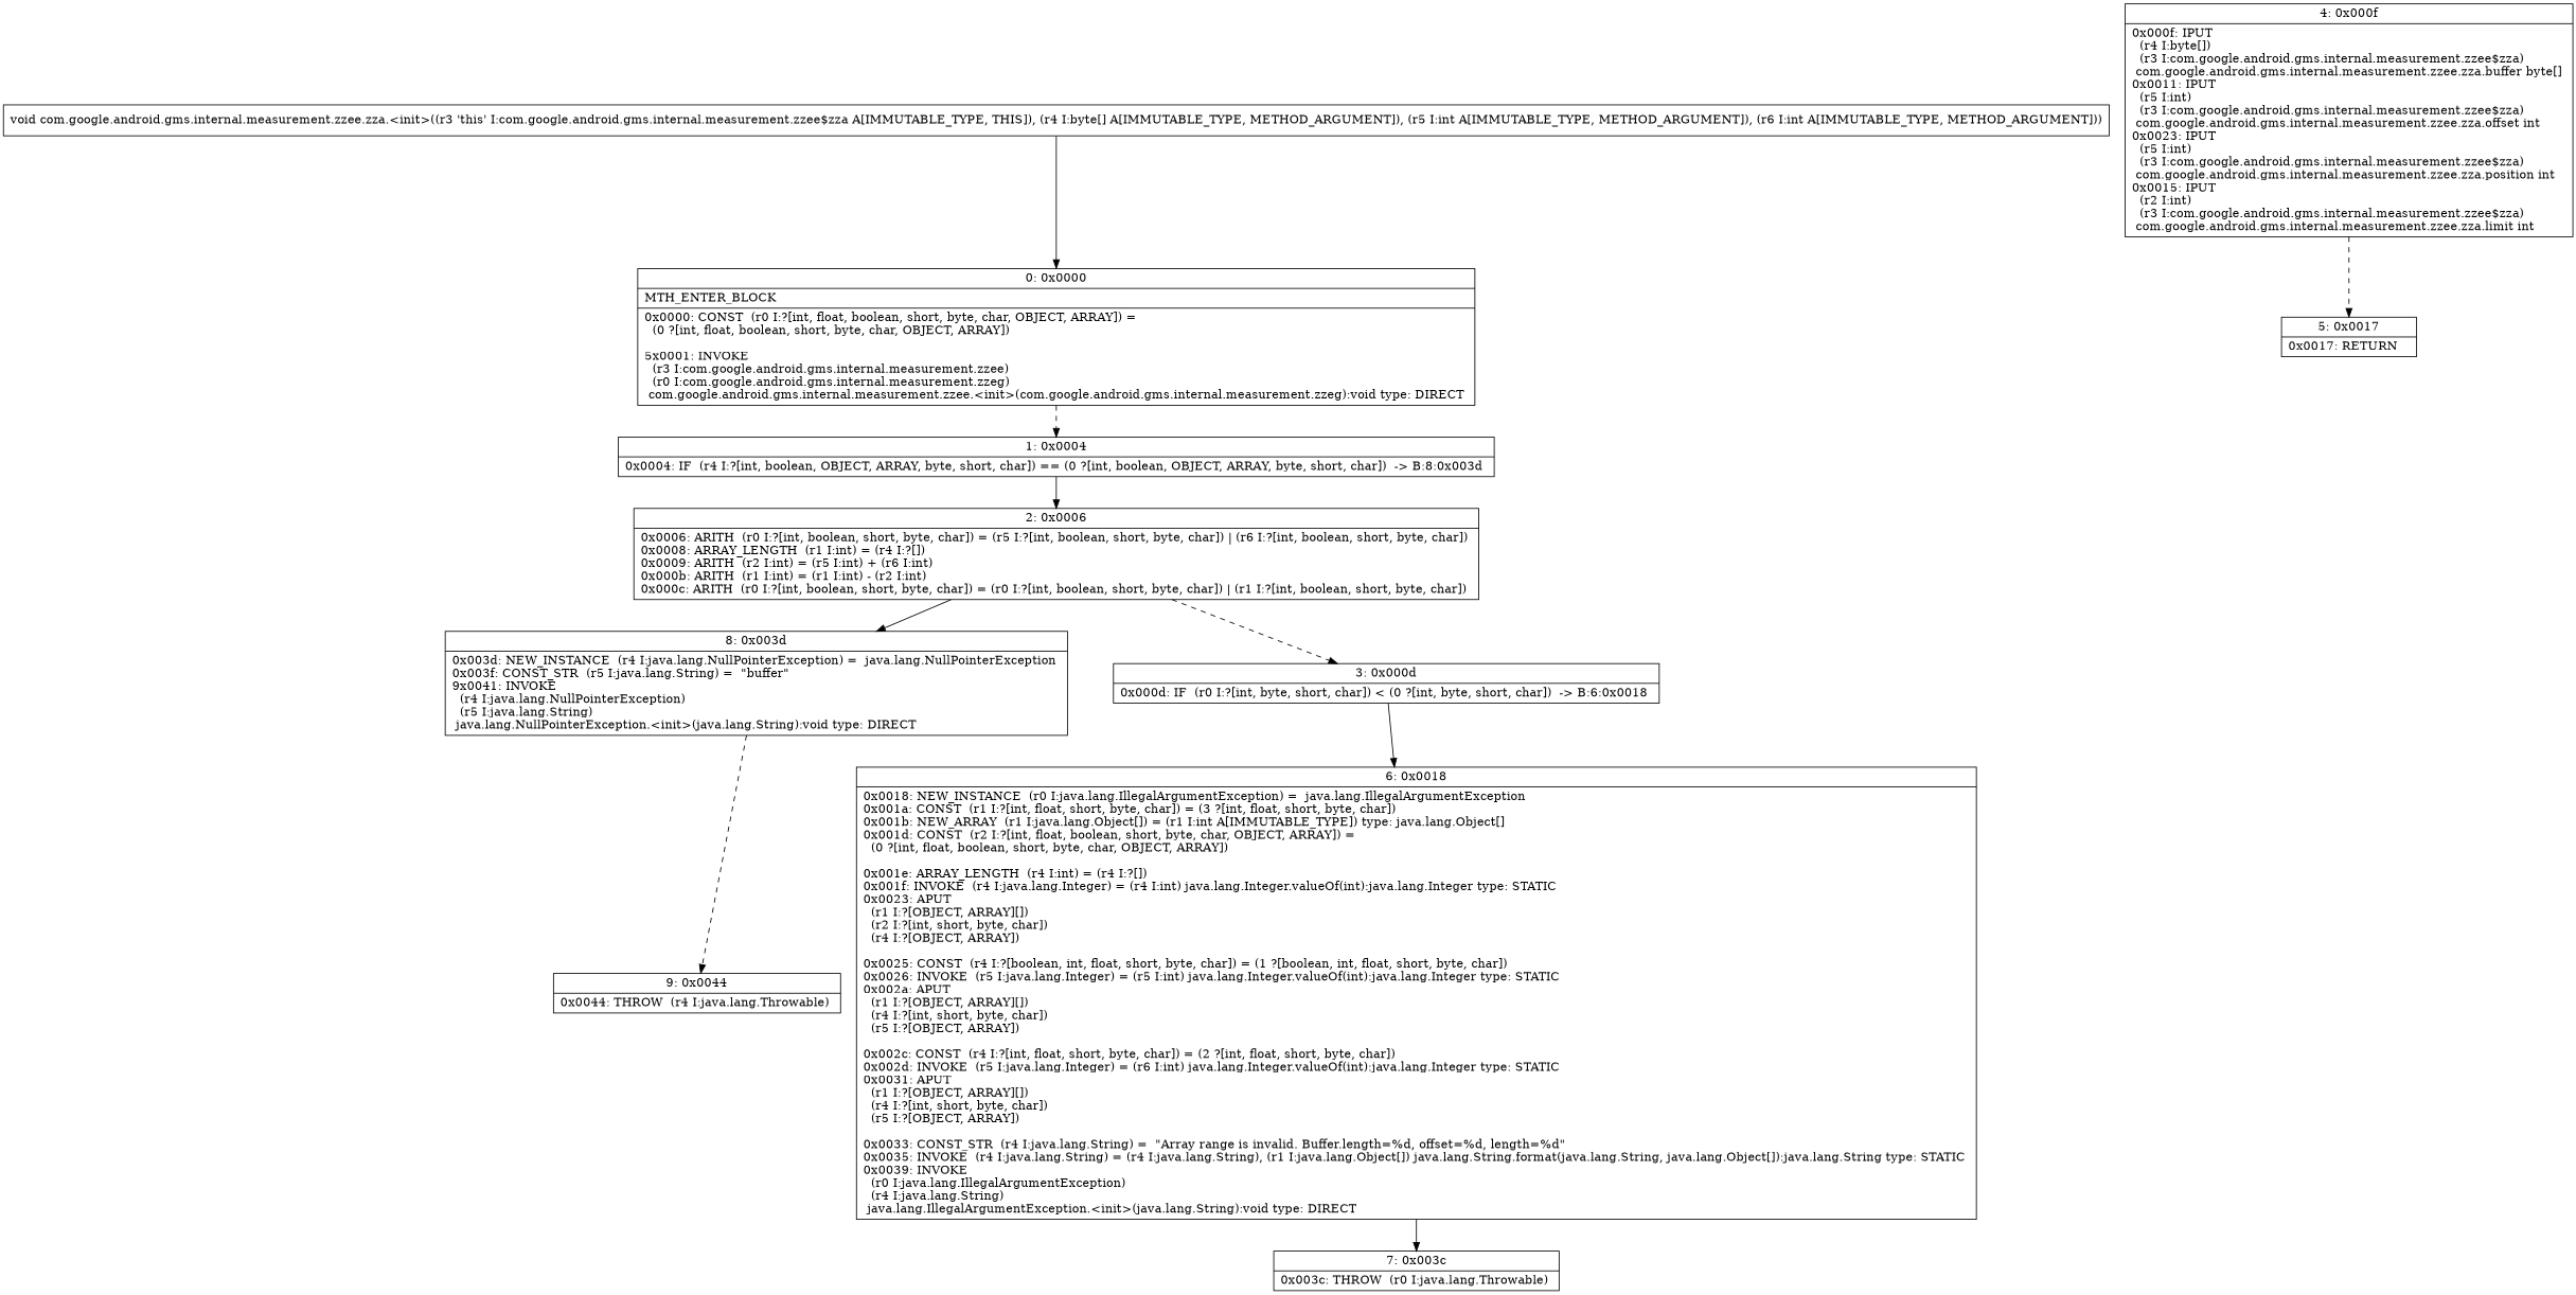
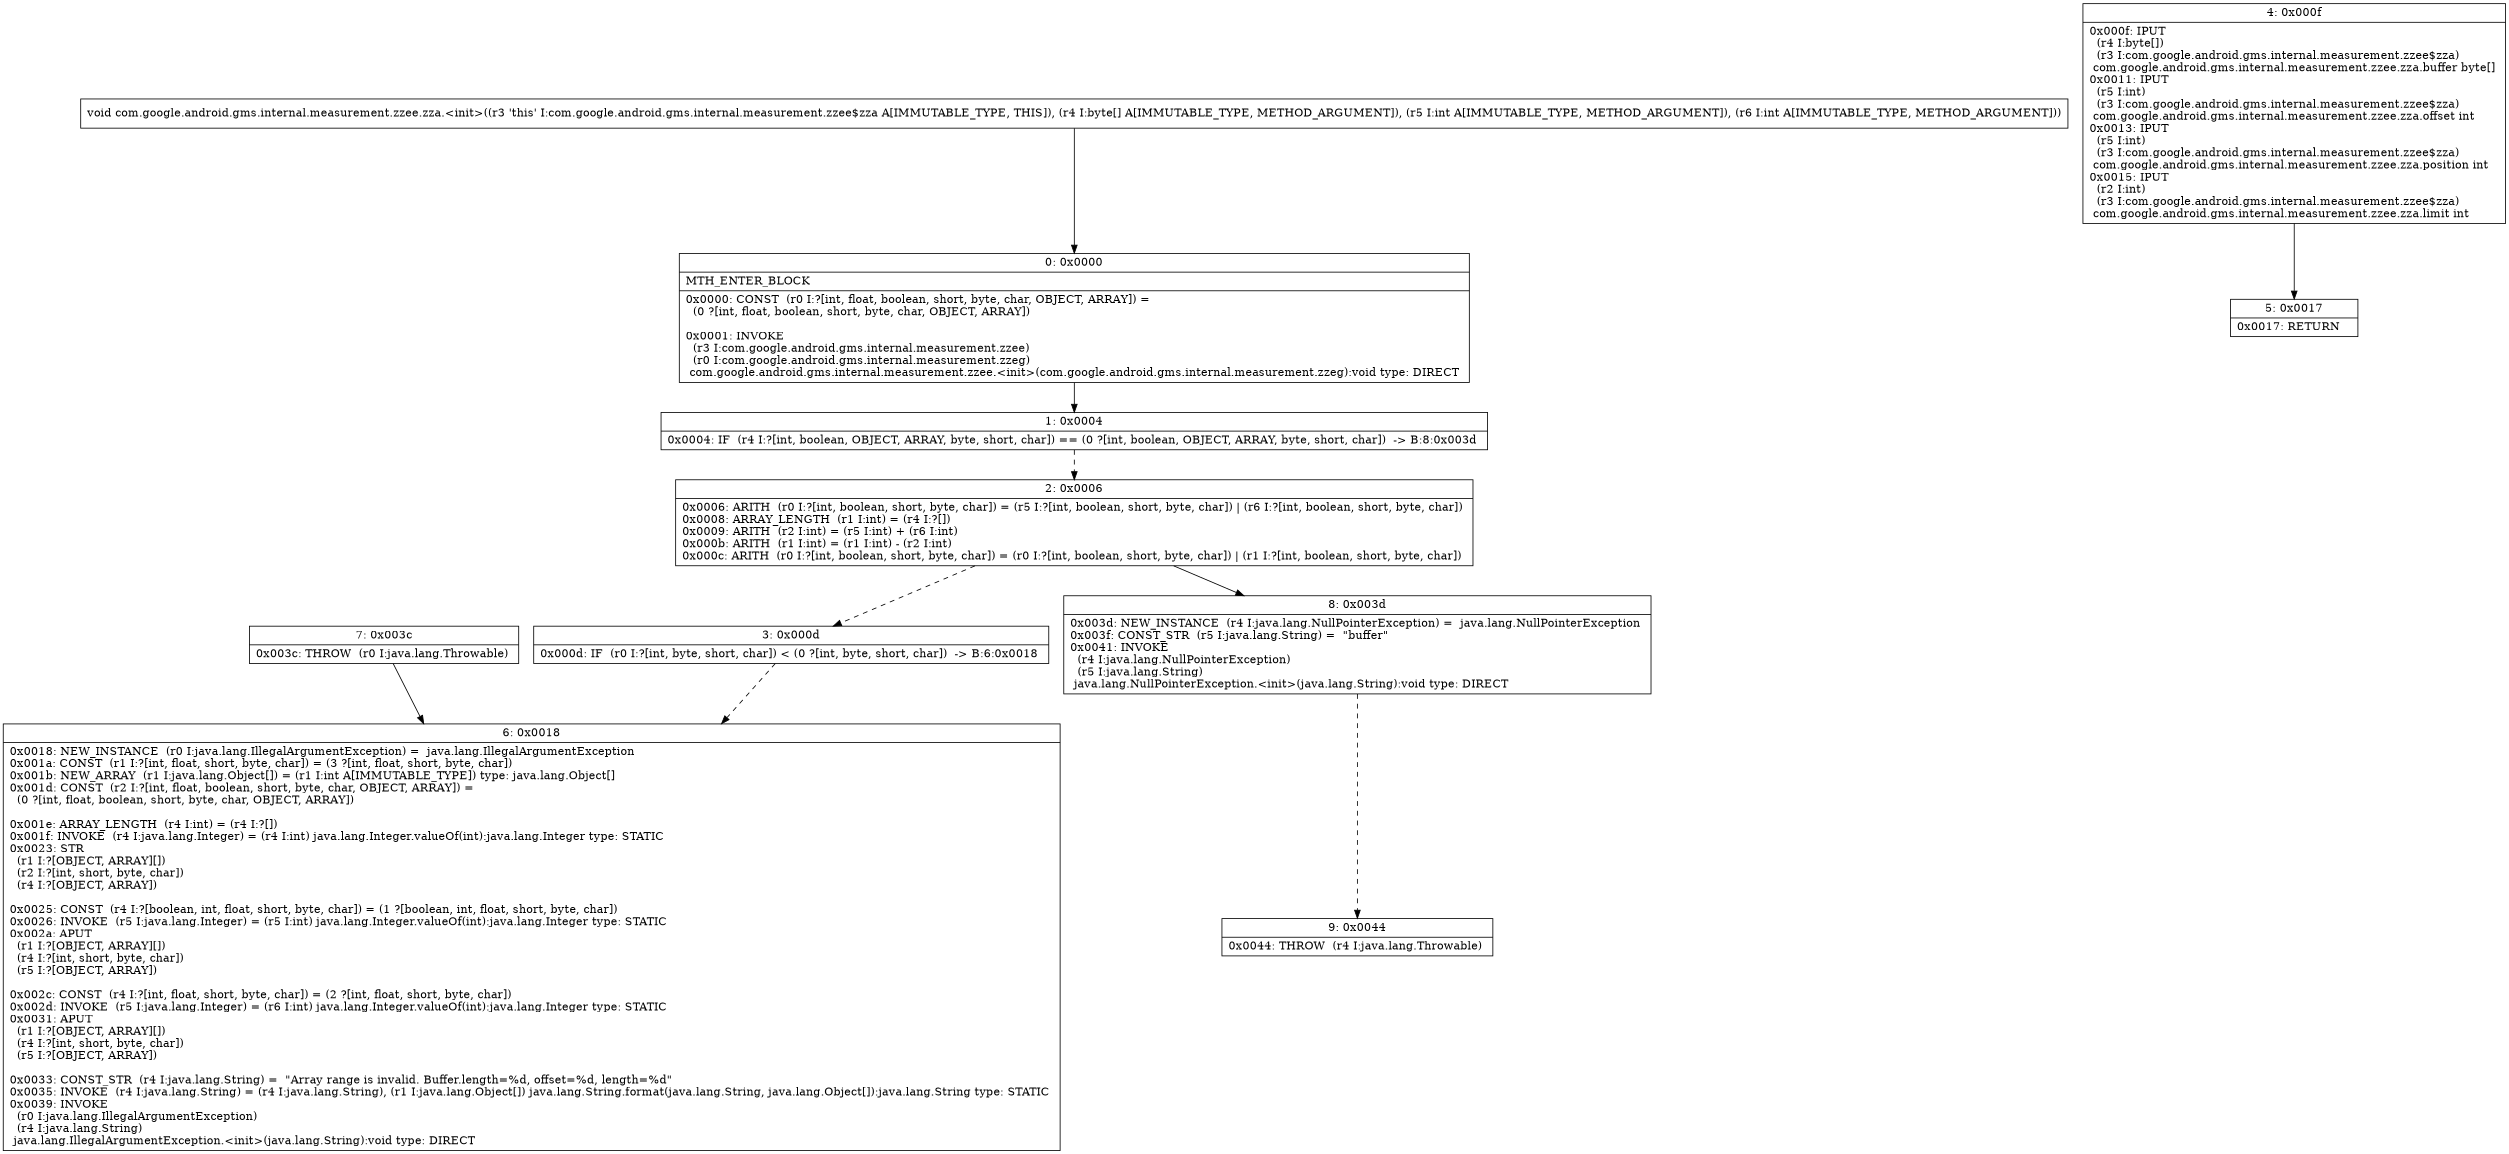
  digraph {
    node [shape=record]
-   n1 [label="{0\:\ 0x0000|MTH_ENTER_BLOCK\l|0x0000: CONST  (r0 I:?[int, float, boolean, short, byte, char, OBJECT, ARRAY]) = \l  (0 ?[int, float, boolean, short, byte, char, OBJECT, ARRAY])\l \l5x0001: INVOKE  \l  (r3 I:com.google.android.gms.internal.measurement.zzee)\l  (r0 I:com.google.android.gms.internal.measurement.zzeg)\l com.google.android.gms.internal.measurement.zzee.\<init\>(com.google.android.gms.internal.measurement.zzeg):void type: DIRECT \l}"]
+   n1 [label="{0\:\ 0x0000|MTH_ENTER_BLOCK\l|0x0000: CONST  (r0 I:?[int, float, boolean, short, byte, char, OBJECT, ARRAY]) = \l  (0 ?[int, float, boolean, short, byte, char, OBJECT, ARRAY])\l \l0x0001: INVOKE  \l  (r3 I:com.google.android.gms.internal.measurement.zzee)\l  (r0 I:com.google.android.gms.internal.measurement.zzeg)\l com.google.android.gms.internal.measurement.zzee.\<init\>(com.google.android.gms.internal.measurement.zzeg):void type: DIRECT \l}"]
    n2 [label="{1\:\ 0x0004|0x0004: IF  (r4 I:?[int, boolean, OBJECT, ARRAY, byte, short, char]) == (0 ?[int, boolean, OBJECT, ARRAY, byte, short, char])  \-\> B:8:0x003d \l}"]
    n3 [label="{2\:\ 0x0006|0x0006: ARITH  (r0 I:?[int, boolean, short, byte, char]) = (r5 I:?[int, boolean, short, byte, char]) \| (r6 I:?[int, boolean, short, byte, char]) \l0x0008: ARRAY_LENGTH  (r1 I:int) = (r4 I:?[]) \l0x0009: ARITH  (r2 I:int) = (r5 I:int) + (r6 I:int) \l0x000b: ARITH  (r1 I:int) = (r1 I:int) \- (r2 I:int) \l0x000c: ARITH  (r0 I:?[int, boolean, short, byte, char]) = (r0 I:?[int, boolean, short, byte, char]) \| (r1 I:?[int, boolean, short, byte, char]) \l}"]
-   n4 [label="{8\:\ 0x003d|0x003d: NEW_INSTANCE  (r4 I:java.lang.NullPointerException) =  java.lang.NullPointerException \l0x003f: CONST_STR  (r5 I:java.lang.String) =  \"buffer\" \l9x0041: INVOKE  \l  (r4 I:java.lang.NullPointerException)\l  (r5 I:java.lang.String)\l java.lang.NullPointerException.\<init\>(java.lang.String):void type: DIRECT \l}"]
+   n4 [label="{8\:\ 0x003d|0x003d: NEW_INSTANCE  (r4 I:java.lang.NullPointerException) =  java.lang.NullPointerException \l0x003f: CONST_STR  (r5 I:java.lang.String) =  \"buffer\" \l0x0041: INVOKE  \l  (r4 I:java.lang.NullPointerException)\l  (r5 I:java.lang.String)\l java.lang.NullPointerException.\<init\>(java.lang.String):void type: DIRECT \l}"]
    n5 [label="{3\:\ 0x000d|0x000d: IF  (r0 I:?[int, byte, short, char]) \< (0 ?[int, byte, short, char])  \-\> B:6:0x0018 \l}"]
    n6 [label="{9\:\ 0x0044|0x0044: THROW  (r4 I:java.lang.Throwable) \l}"]
-   n7 [label="{6\:\ 0x0018|0x0018: NEW_INSTANCE  (r0 I:java.lang.IllegalArgumentException) =  java.lang.IllegalArgumentException \l0x001a: CONST  (r1 I:?[int, float, short, byte, char]) = (3 ?[int, float, short, byte, char]) \l0x001b: NEW_ARRAY  (r1 I:java.lang.Object[]) = (r1 I:int A[IMMUTABLE_TYPE]) type: java.lang.Object[] \l0x001d: CONST  (r2 I:?[int, float, boolean, short, byte, char, OBJECT, ARRAY]) = \l  (0 ?[int, float, boolean, short, byte, char, OBJECT, ARRAY])\l \l0x001e: ARRAY_LENGTH  (r4 I:int) = (r4 I:?[]) \l0x001f: INVOKE  (r4 I:java.lang.Integer) = (r4 I:int) java.lang.Integer.valueOf(int):java.lang.Integer type: STATIC \l0x0023: APUT  \l  (r1 I:?[OBJECT, ARRAY][])\l  (r2 I:?[int, short, byte, char])\l  (r4 I:?[OBJECT, ARRAY])\l \l0x0025: CONST  (r4 I:?[boolean, int, float, short, byte, char]) = (1 ?[boolean, int, float, short, byte, char]) \l0x0026: INVOKE  (r5 I:java.lang.Integer) = (r5 I:int) java.lang.Integer.valueOf(int):java.lang.Integer type: STATIC \l0x002a: APUT  \l  (r1 I:?[OBJECT, ARRAY][])\l  (r4 I:?[int, short, byte, char])\l  (r5 I:?[OBJECT, ARRAY])\l \l0x002c: CONST  (r4 I:?[int, float, short, byte, char]) = (2 ?[int, float, short, byte, char]) \l0x002d: INVOKE  (r5 I:java.lang.Integer) = (r6 I:int) java.lang.Integer.valueOf(int):java.lang.Integer type: STATIC \l0x0031: APUT  \l  (r1 I:?[OBJECT, ARRAY][])\l  (r4 I:?[int, short, byte, char])\l  (r5 I:?[OBJECT, ARRAY])\l \l0x0033: CONST_STR  (r4 I:java.lang.String) =  \"Array range is invalid. Buffer.length=%d, offset=%d, length=%d\" \l0x0035: INVOKE  (r4 I:java.lang.String) = (r4 I:java.lang.String), (r1 I:java.lang.Object[]) java.lang.String.format(java.lang.String, java.lang.Object[]):java.lang.String type: STATIC \l0x0039: INVOKE  \l  (r0 I:java.lang.IllegalArgumentException)\l  (r4 I:java.lang.String)\l java.lang.IllegalArgumentException.\<init\>(java.lang.String):void type: DIRECT \l}"]
-   n8 [label="{4\:\ 0x000f|0x000f: IPUT  \l  (r4 I:byte[])\l  (r3 I:com.google.android.gms.internal.measurement.zzee$zza)\l com.google.android.gms.internal.measurement.zzee.zza.buffer byte[] \l0x0011: IPUT  \l  (r5 I:int)\l  (r3 I:com.google.android.gms.internal.measurement.zzee$zza)\l com.google.android.gms.internal.measurement.zzee.zza.offset int \l0x0023: IPUT  \l  (r5 I:int)\l  (r3 I:com.google.android.gms.internal.measurement.zzee$zza)\l com.google.android.gms.internal.measurement.zzee.zza.position int \l0x0015: IPUT  \l  (r2 I:int)\l  (r3 I:com.google.android.gms.internal.measurement.zzee$zza)\l com.google.android.gms.internal.measurement.zzee.zza.limit int \l}"]
+   n7 [label="{6\:\ 0x0018|0x0018: NEW_INSTANCE  (r0 I:java.lang.IllegalArgumentException) =  java.lang.IllegalArgumentException \l0x001a: CONST  (r1 I:?[int, float, short, byte, char]) = (3 ?[int, float, short, byte, char]) \l0x001b: NEW_ARRAY  (r1 I:java.lang.Object[]) = (r1 I:int A[IMMUTABLE_TYPE]) type: java.lang.Object[] \l0x001d: CONST  (r2 I:?[int, float, boolean, short, byte, char, OBJECT, ARRAY]) = \l  (0 ?[int, float, boolean, short, byte, char, OBJECT, ARRAY])\l \l0x001e: ARRAY_LENGTH  (r4 I:int) = (r4 I:?[]) \l0x001f: INVOKE  (r4 I:java.lang.Integer) = (r4 I:int) java.lang.Integer.valueOf(int):java.lang.Integer type: STATIC \l0x0023: STR  \l  (r1 I:?[OBJECT, ARRAY][])\l  (r2 I:?[int, short, byte, char])\l  (r4 I:?[OBJECT, ARRAY])\l \l0x0025: CONST  (r4 I:?[boolean, int, float, short, byte, char]) = (1 ?[boolean, int, float, short, byte, char]) \l0x0026: INVOKE  (r5 I:java.lang.Integer) = (r5 I:int) java.lang.Integer.valueOf(int):java.lang.Integer type: STATIC \l0x002a: APUT  \l  (r1 I:?[OBJECT, ARRAY][])\l  (r4 I:?[int, short, byte, char])\l  (r5 I:?[OBJECT, ARRAY])\l \l0x002c: CONST  (r4 I:?[int, float, short, byte, char]) = (2 ?[int, float, short, byte, char]) \l0x002d: INVOKE  (r5 I:java.lang.Integer) = (r6 I:int) java.lang.Integer.valueOf(int):java.lang.Integer type: STATIC \l0x0031: APUT  \l  (r1 I:?[OBJECT, ARRAY][])\l  (r4 I:?[int, short, byte, char])\l  (r5 I:?[OBJECT, ARRAY])\l \l0x0033: CONST_STR  (r4 I:java.lang.String) =  \"Array range is invalid. Buffer.length=%d, offset=%d, length=%d\" \l0x0035: INVOKE  (r4 I:java.lang.String) = (r4 I:java.lang.String), (r1 I:java.lang.Object[]) java.lang.String.format(java.lang.String, java.lang.Object[]):java.lang.String type: STATIC \l0x0039: INVOKE  \l  (r0 I:java.lang.IllegalArgumentException)\l  (r4 I:java.lang.String)\l java.lang.IllegalArgumentException.\<init\>(java.lang.String):void type: DIRECT \l}"]
+   n8 [label="{4\:\ 0x000f|0x000f: IPUT  \l  (r4 I:byte[])\l  (r3 I:com.google.android.gms.internal.measurement.zzee$zza)\l com.google.android.gms.internal.measurement.zzee.zza.buffer byte[] \l0x0011: IPUT  \l  (r5 I:int)\l  (r3 I:com.google.android.gms.internal.measurement.zzee$zza)\l com.google.android.gms.internal.measurement.zzee.zza.offset int \l0x0013: IPUT  \l  (r5 I:int)\l  (r3 I:com.google.android.gms.internal.measurement.zzee$zza)\l com.google.android.gms.internal.measurement.zzee.zza.position int \l0x0015: IPUT  \l  (r2 I:int)\l  (r3 I:com.google.android.gms.internal.measurement.zzee$zza)\l com.google.android.gms.internal.measurement.zzee.zza.limit int \l}"]
    n9 [label="{5\:\ 0x0017|0x0017: RETURN   \l}"]
    n10 [label="{7\:\ 0x003c|0x003c: THROW  (r0 I:java.lang.Throwable) \l}"]
    n11 [label="{void com.google.android.gms.internal.measurement.zzee.zza.\<init\>((r3 'this' I:com.google.android.gms.internal.measurement.zzee$zza A[IMMUTABLE_TYPE, THIS]), (r4 I:byte[] A[IMMUTABLE_TYPE, METHOD_ARGUMENT]), (r5 I:int A[IMMUTABLE_TYPE, METHOD_ARGUMENT]), (r6 I:int A[IMMUTABLE_TYPE, METHOD_ARGUMENT])) }"]
-   n1 -> n2 [style=dashed]
-   n2 -> n3 [style=solid]
+   n1 -> n2
+   n2 -> n3 [style=dashed]
    n3 -> n4
    n3 -> n5 [style=dashed]
    n4 -> n6 [style=dashed]
-   n5 -> n7
-   n7 -> n10
-   n8 -> n9 [style=dashed]
+   n5 -> n7 [style=dashed]
+   n10 -> n7
+   n8 -> n9
    n11 -> n1
  }
